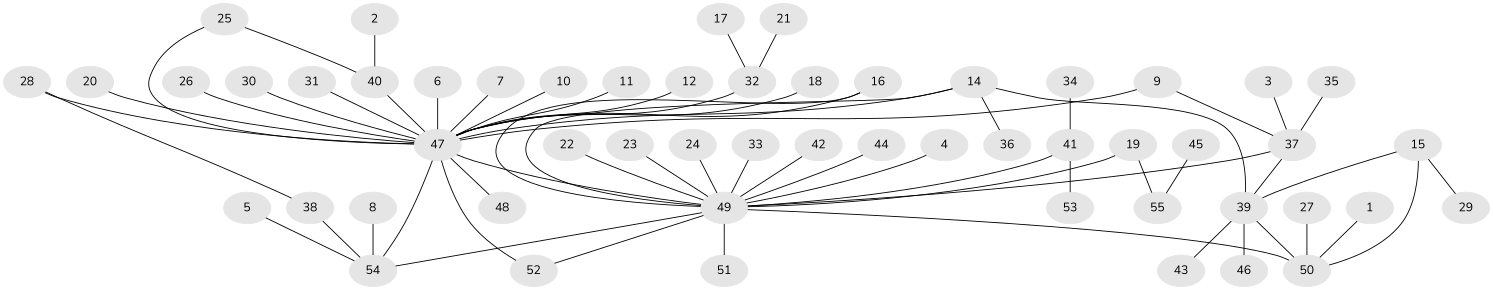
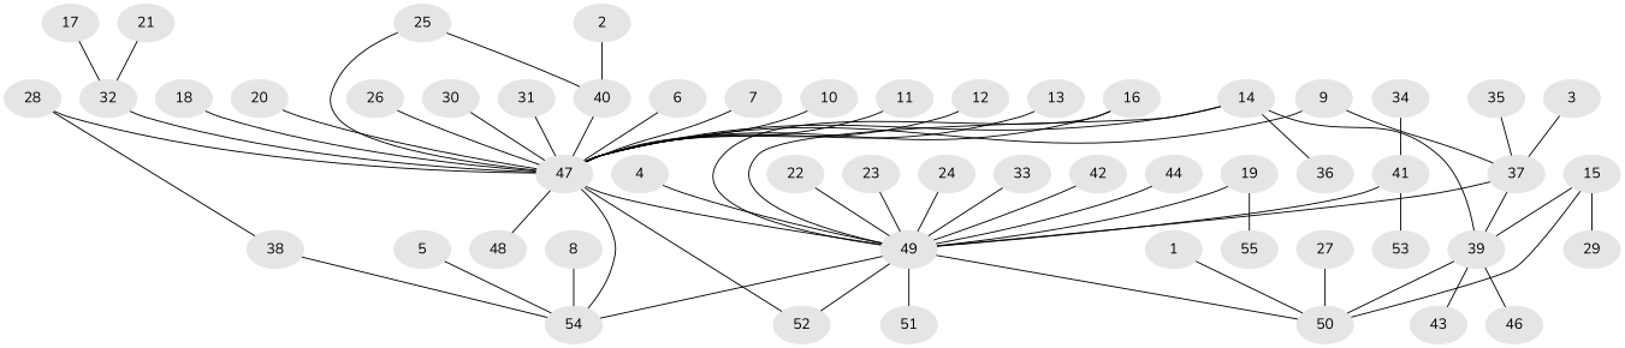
  graph {
    fontname=Nunito
    node [color=gray90 fontname=Nunito style=filled]
    edge [fontname=Nunito weight=1.0]
    1
    50
    2
    40
    47
    3
    37
    49
    39
    4
    54
    52
    51
    5
    6
    48
    7
    8
    9
    10
    11
    12
+   13
    14
    36
    43
    46
    15
    29
    16
    17
    32
    18
    19
    55
    20
    21
    22
    23
    24
    25
    26
    27
    28
    38
    30
    31
    33
    34
    41
    53
    35
    42
    44
-   45
    1 -- 50
    2 -- 40
    40 -- 47
    47 -- 49
    47 -- 54
    47 -- 52
    47 -- 48
    3 -- 37
    37 -- 49
    37 -- 39
    49 -- 50
    49 -- 54
    49 -- 52
    49 -- 51
    39 -- 50
    39 -- 43
    39 -- 46
    4 -- 49
    5 -- 54
    6 -- 47
    7 -- 47
    8 -- 54
    9 -- 47
    9 -- 37
    10 -- 47
    11 -- 47
    12 -- 47
+   13 -- 47
    14 -- 47
    14 -- 49
    14 -- 39
    14 -- 36
    15 -- 50
    15 -- 39
    15 -- 29
    16 -- 47
    16 -- 49
    17 -- 32
    32 -- 47
    18 -- 47
    19 -- 49
    19 -- 55
    20 -- 47
    21 -- 32
    22 -- 49
    23 -- 49
    24 -- 49
    25 -- 40
    25 -- 47
    26 -- 47
    27 -- 50
    28 -- 47
    28 -- 38
    38 -- 54
    30 -- 47
    31 -- 47
    33 -- 49
    34 -- 41
    41 -- 49
    41 -- 53
    35 -- 37
    42 -- 49
    44 -- 49
-   45 -- 55
  }
